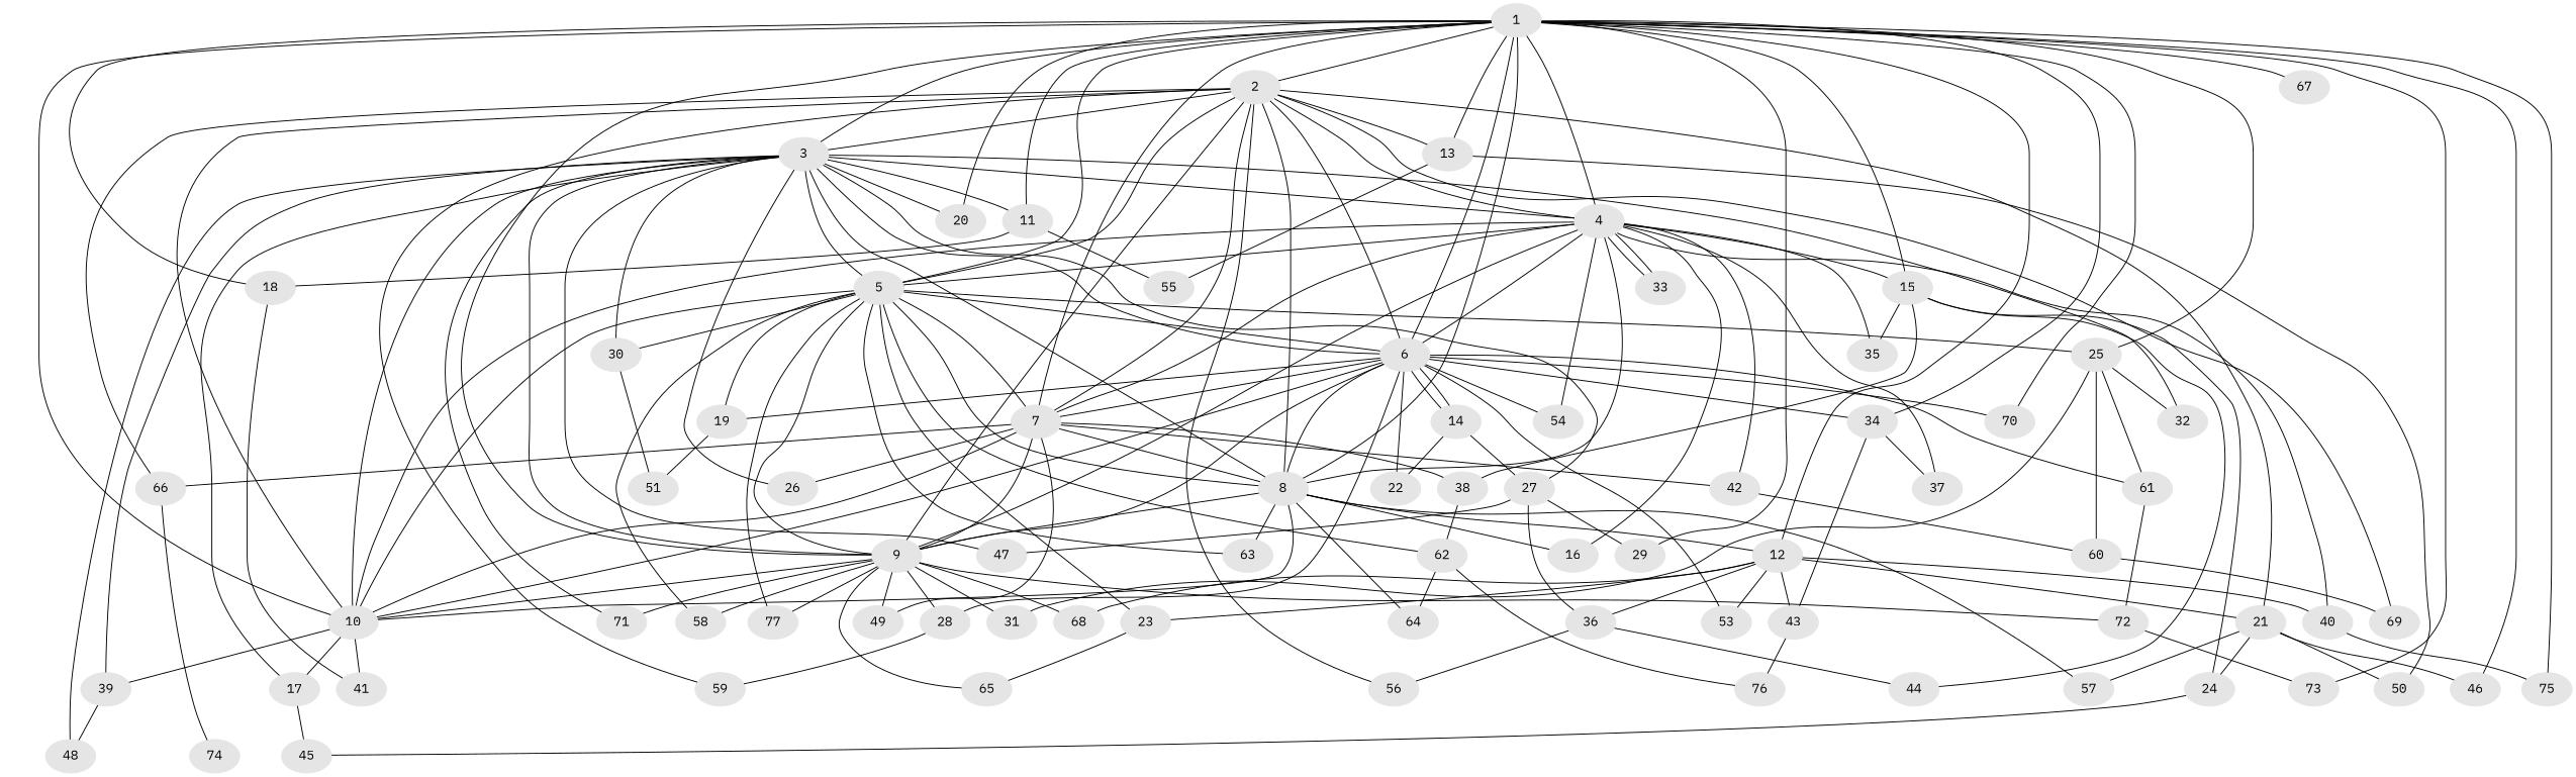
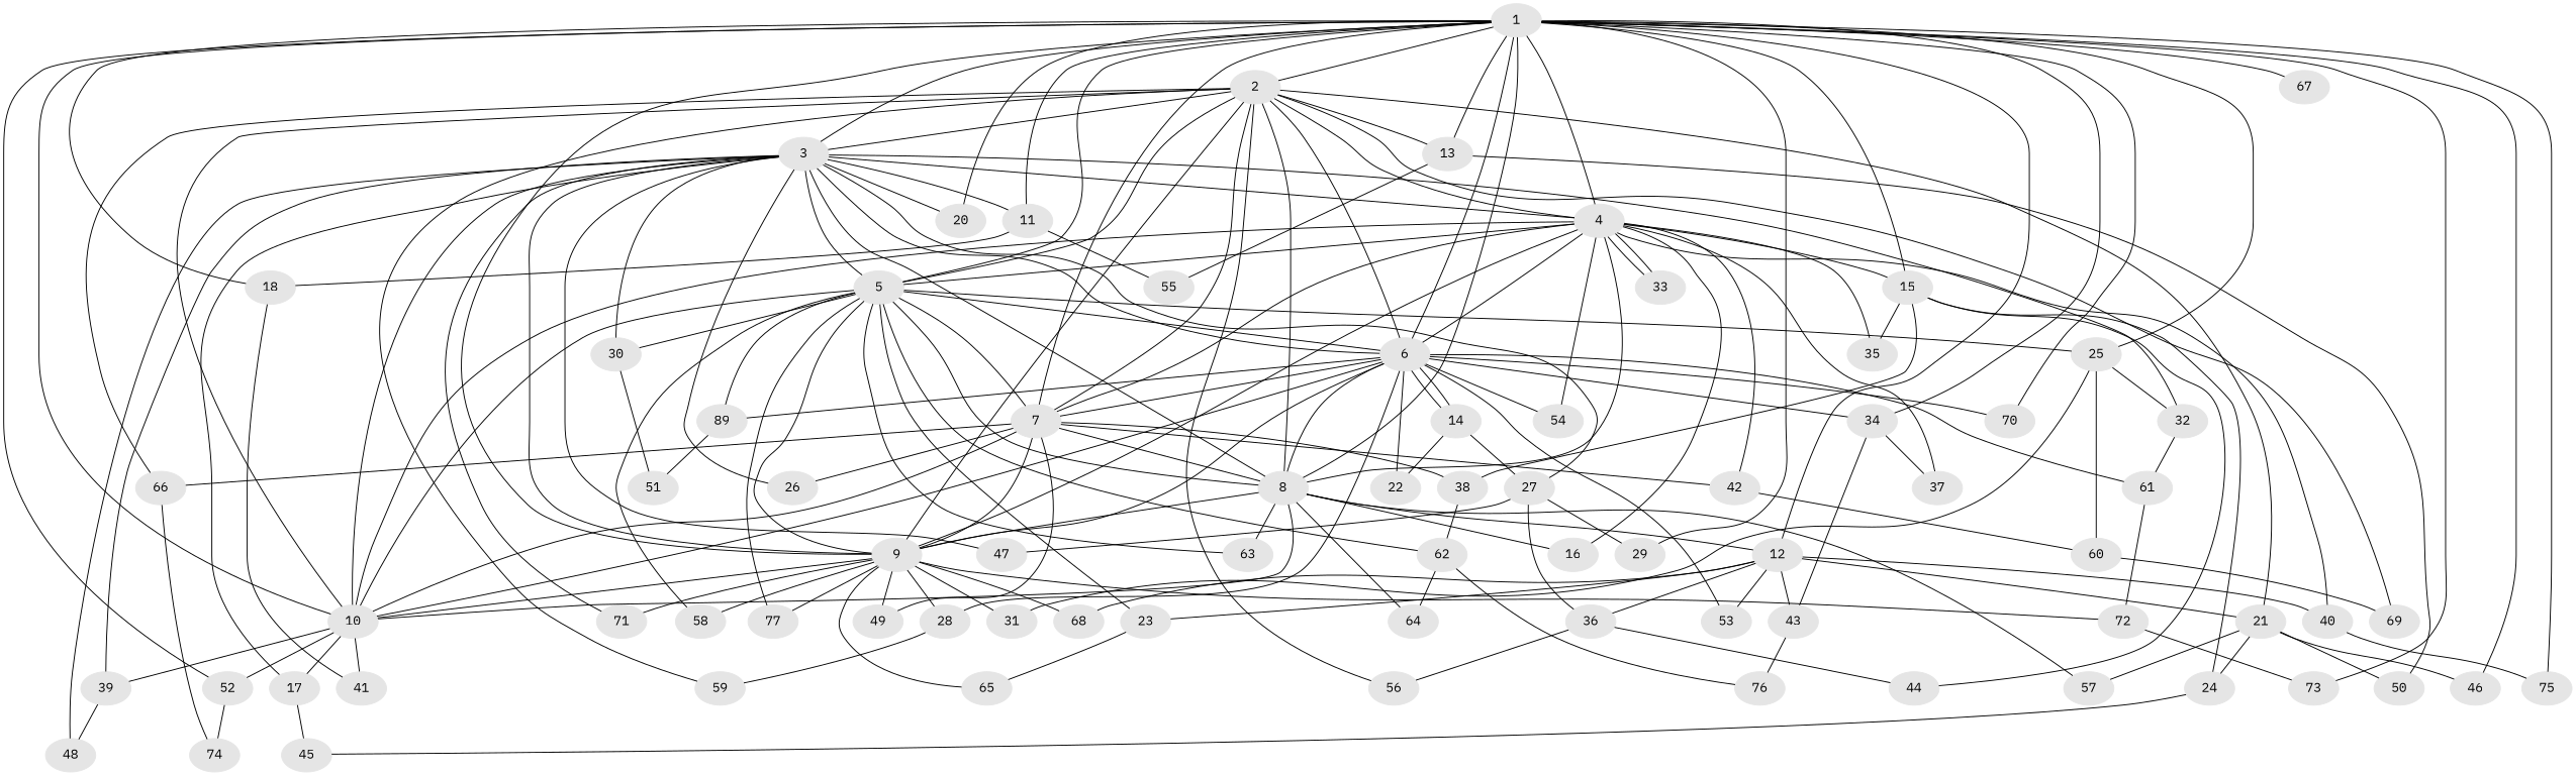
  graph {
    fontname="IBM Plex Mono"
    node [color=gray90 fontname="IBM Plex Mono" style=filled]
    edge [fontname="IBM Plex Mono"]
    1
    2
    3
    4
    5
    6
    7
    8
    9
    10
    11
    12
    13
    15
    18
    20
    25
    29
    34
    46
+   52
    67
    70
    73
    75
    21
    56
    59
    66
    69
    17
    26
    27
    30
    32
    39
    47
    48
    71
    16
    33
    35
    37
    40
    42
    54
-   19
+   19 [label=89]
    23
    58
    62
    63
    77
    14
    22
    28
    53
    61
    38
    49
    57
    64
    31
    65
    68
    72
    41
    55
    36
    43
    50
    44
    24
    60
    74
    45
    51
    76
    1 -- 2
    1 -- 3
    1 -- 4
    1 -- 5
    1 -- 6
    1 -- 7
    1 -- 8
    1 -- 9
    1 -- 10
    1 -- 11
    1 -- 12
    1 -- 13
    1 -- 15
    1 -- 18
    1 -- 20
    1 -- 25
    1 -- 29
    1 -- 34
    1 -- 46
+   1 -- 52
    1 -- 67
    1 -- 70
    1 -- 73
    1 -- 75
    2 -- 3
    2 -- 4
    2 -- 5
    2 -- 6
    2 -- 7
    2 -- 8
    2 -- 9
    2 -- 10
    2 -- 13
    2 -- 21
    2 -- 56
    2 -- 59
    2 -- 66
    2 -- 69
    3 -- 4
    3 -- 5
    3 -- 6
    3 -- 8
    3 -- 9
    3 -- 10
    3 -- 11
    3 -- 20
    3 -- 17
    3 -- 26
    3 -- 27
    3 -- 30
    3 -- 32
    3 -- 39
    3 -- 47
    3 -- 48
    3 -- 71
    4 -- 5
    4 -- 6
    4 -- 7
    4 -- 8
    4 -- 9
    4 -- 10
    4 -- 15
    4 -- 16
    4 -- 33
    4 -- 33
    4 -- 35
    4 -- 37
    4 -- 40
    4 -- 42
    4 -- 54
    5 -- 6
    5 -- 7
    5 -- 8
    5 -- 9
    5 -- 10
    5 -- 25
    5 -- 30
    5 -- 19
    5 -- 23
    5 -- 58
    5 -- 62
    5 -- 63
    5 -- 77
    6 -- 7
    6 -- 8
    6 -- 9
    6 -- 10
    6 -- 34
    6 -- 70
    6 -- 54
    6 -- 19
    6 -- 14
    6 -- 14
    6 -- 22
    6 -- 28
    6 -- 53
    6 -- 61
    7 -- 8
    7 -- 9
    7 -- 10
    7 -- 66
    7 -- 26
    7 -- 42
    7 -- 38
    7 -- 49
    8 -- 9
    8 -- 10
    8 -- 12
    8 -- 16
    8 -- 63
    8 -- 57
    8 -- 64
    9 -- 10
    9 -- 71
    9 -- 58
    9 -- 77
    9 -- 28
    9 -- 49
    9 -- 31
    9 -- 65
    9 -- 68
    9 -- 72
+   10 -- 52
    10 -- 17
    10 -- 39
    10 -- 41
    11 -- 18
    11 -- 55
    12 -- 21
    12 -- 40
    12 -- 23
    12 -- 53
    12 -- 68
    12 -- 36
    12 -- 43
    13 -- 55
    13 -- 50
    15 -- 35
    15 -- 38
    15 -- 44
    15 -- 24
    18 -- 41
    25 -- 32
    25 -- 31
    25 -- 60
    34 -- 37
    34 -- 43
+   52 -- 74
    21 -- 46
    21 -- 57
    21 -- 50
    21 -- 24
    66 -- 74
    17 -- 45
    27 -- 29
    27 -- 47
    27 -- 36
    30 -- 51
-   25 -- 61
+   32 -- 61
    39 -- 48
    40 -- 75
    42 -- 60
    19 -- 51
    23 -- 65
    62 -- 64
    62 -- 76
    14 -- 27
    14 -- 22
    28 -- 59
    61 -- 72
    38 -- 62
    72 -- 73
    36 -- 56
    36 -- 44
    43 -- 76
    24 -- 45
    60 -- 69
  }
